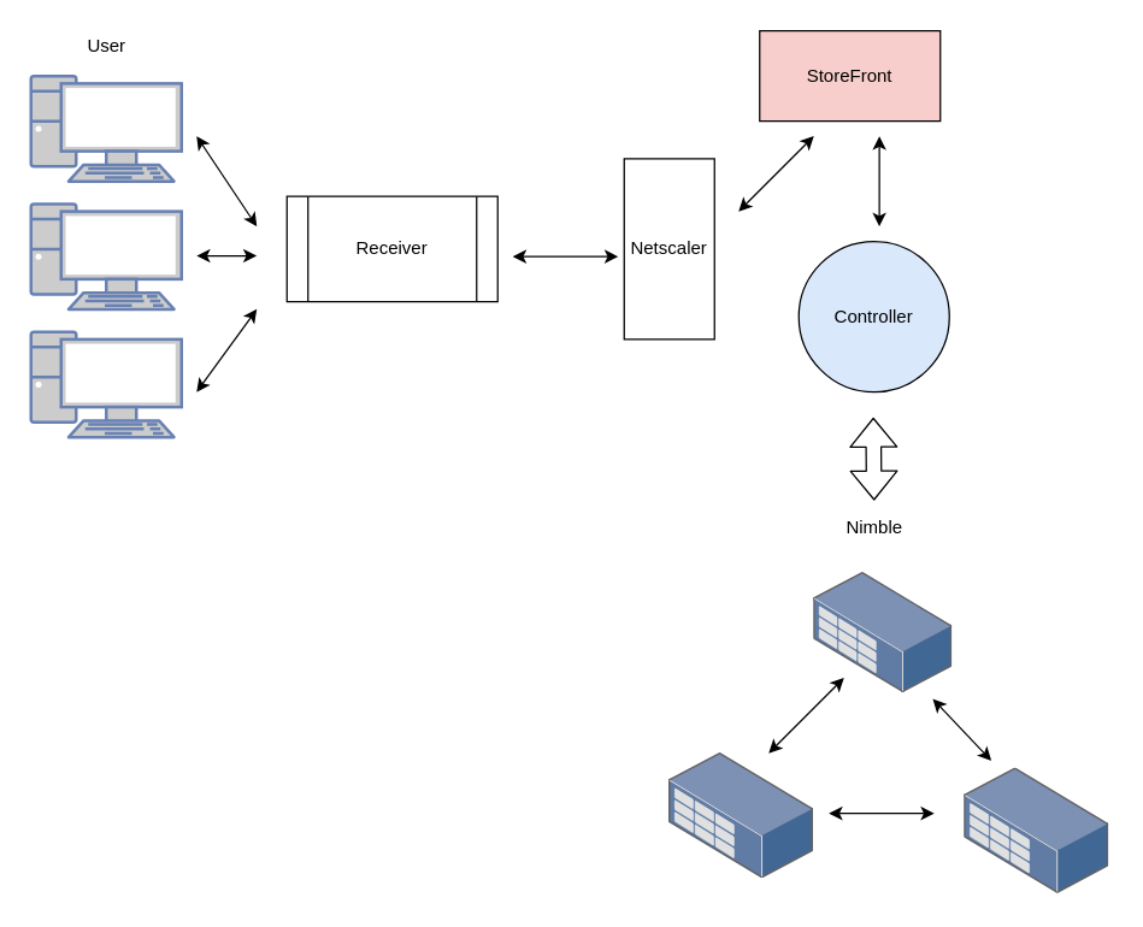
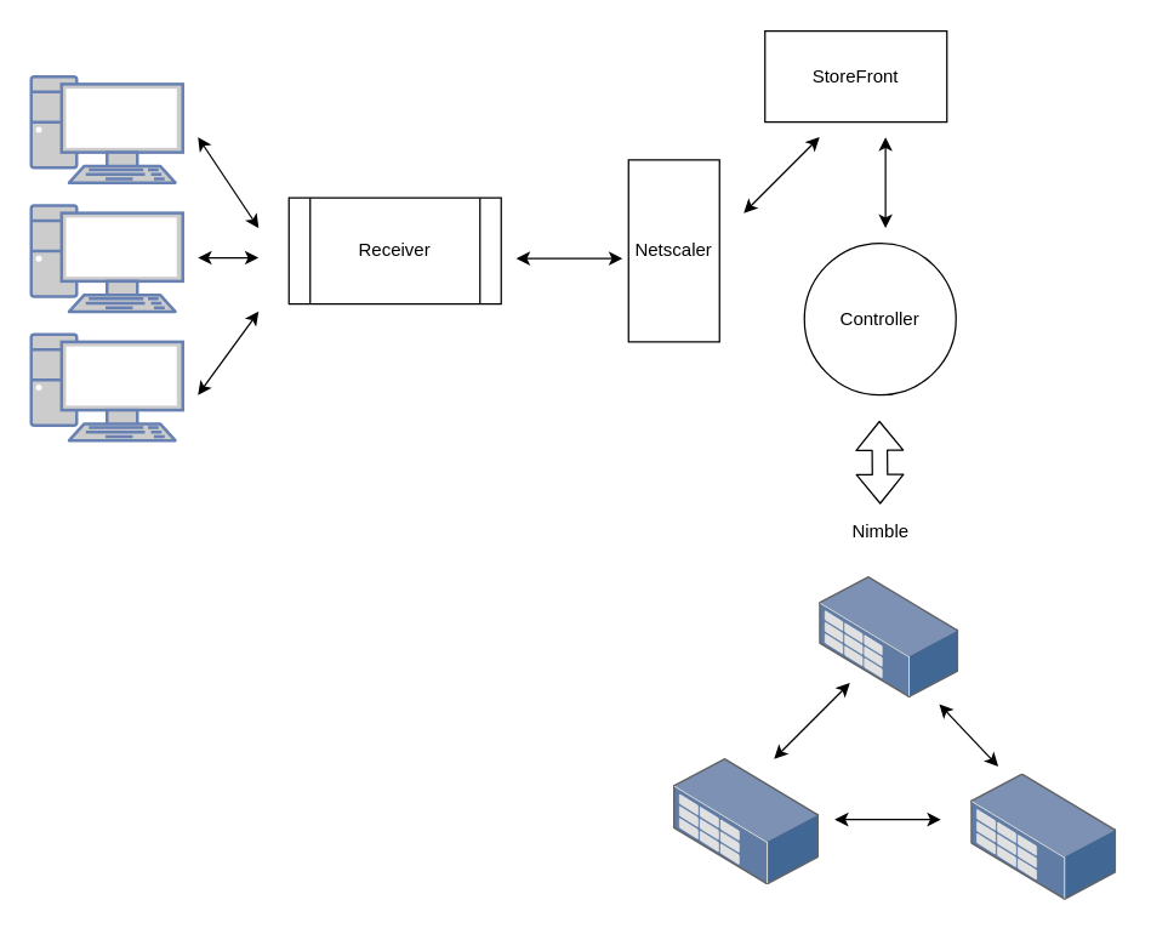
  <mxCell id="0" />
  <mxCell id="1" parent="0" />
  <mxCell id="2" value="" style="fontColor=#0066CC;verticalAlign=top;verticalLabelPosition=bottom;labelPosition=center;align=center;html=1;outlineConnect=0;fillColor=#CCCCCC;strokeColor=#6881B3;gradientColor=none;gradientDirection=north;strokeWidth=2;shape=mxgraph.networks.pc;" vertex="1" parent="1"><mxGeometry x="20" y="50" width="100" height="70" as="geometry" /></mxCell>
  <mxCell id="3" value="" style="fontColor=#0066CC;verticalAlign=top;verticalLabelPosition=bottom;labelPosition=center;align=center;html=1;outlineConnect=0;fillColor=#CCCCCC;strokeColor=#6881B3;gradientColor=none;gradientDirection=north;strokeWidth=2;shape=mxgraph.networks.pc;" vertex="1" parent="1"><mxGeometry x="20" y="135" width="100" height="70" as="geometry" /></mxCell>
  <mxCell id="4" value="" style="fontColor=#0066CC;verticalAlign=top;verticalLabelPosition=bottom;labelPosition=center;align=center;html=1;outlineConnect=0;fillColor=#CCCCCC;strokeColor=#6881B3;gradientColor=none;gradientDirection=north;strokeWidth=2;shape=mxgraph.networks.pc;" vertex="1" parent="1"><mxGeometry x="20" y="220" width="100" height="70" as="geometry" /></mxCell>
- <mxCell id="5" value="User" style="text;html=1;align=center;verticalAlign=middle;resizable=0;points=[];autosize=1;" vertex="1" parent="1"><mxGeometry x="50" y="20" width="40" height="20" as="geometry" /></mxCell>
  <mxCell id="6" value="Receiver" style="shape=process;whiteSpace=wrap;html=1;backgroundOutline=1;" vertex="1" parent="1"><mxGeometry x="190" y="130" width="140" height="70" as="geometry" /></mxCell>
  <mxCell id="7" value="Netscaler" style="html=1;rotation=90;whiteSpace=wrap;verticalAlign=middle;horizontal=0;" vertex="1" parent="1"><mxGeometry x="384" y="135" width="120" height="60" as="geometry" /></mxCell>
- <mxCell id="8" value="StoreFront" style="rounded=0;whiteSpace=wrap;html=1;fillColor=#f8cecc;" vertex="1" parent="1"><mxGeometry x="504" y="20" width="120" height="60" as="geometry" /></mxCell>
- <mxCell id="9" value="Controller" style="ellipse;whiteSpace=wrap;html=1;aspect=fixed;fillColor=#dae8fc;" vertex="1" parent="1"><mxGeometry x="530" y="160" width="100" height="100" as="geometry" /></mxCell>
+ <mxCell id="8" value="StoreFront" style="rounded=0;whiteSpace=wrap;html=1;" vertex="1" parent="1"><mxGeometry x="504" y="20" width="120" height="60" as="geometry" /></mxCell>
+ <mxCell id="9" value="Controller" style="ellipse;whiteSpace=wrap;html=1;aspect=fixed;" vertex="1" parent="1"><mxGeometry x="530" y="160" width="100" height="100" as="geometry" /></mxCell>
  <mxCell id="10" value="" style="endArrow=classic;startArrow=classic;html=1;" edge="1" parent="1"><mxGeometry width="50" height="50" relative="1" as="geometry"><mxPoint x="130" y="90" as="sourcePoint" /><mxPoint x="170" y="150" as="targetPoint" /></mxGeometry></mxCell>
  <mxCell id="11" value="" style="endArrow=classic;startArrow=classic;html=1;" edge="1" parent="1"><mxGeometry width="50" height="50" relative="1" as="geometry"><mxPoint x="130" y="169.5" as="sourcePoint" /><mxPoint x="170" y="169.5" as="targetPoint" /></mxGeometry></mxCell>
  <mxCell id="12" value="" style="endArrow=classic;startArrow=classic;html=1;" edge="1" parent="1"><mxGeometry width="50" height="50" relative="1" as="geometry"><mxPoint x="130" y="260" as="sourcePoint" /><mxPoint x="170" y="205" as="targetPoint" /></mxGeometry></mxCell>
  <mxCell id="13" value="" style="endArrow=classic;startArrow=classic;html=1;" edge="1" parent="1"><mxGeometry width="50" height="50" relative="1" as="geometry"><mxPoint x="340" y="170" as="sourcePoint" /><mxPoint x="410" y="170" as="targetPoint" /><Array as="points"><mxPoint x="380" y="170" /></Array></mxGeometry></mxCell>
  <mxCell id="14" value="" style="endArrow=classic;startArrow=classic;html=1;" edge="1" parent="1"><mxGeometry width="50" height="50" relative="1" as="geometry"><mxPoint x="490" y="140" as="sourcePoint" /><mxPoint x="540" y="90" as="targetPoint" /></mxGeometry></mxCell>
  <mxCell id="15" value="" style="endArrow=classic;startArrow=classic;html=1;" edge="1" parent="1"><mxGeometry width="50" height="50" relative="1" as="geometry"><mxPoint x="583.5" y="150" as="sourcePoint" /><mxPoint x="583.5" y="90" as="targetPoint" /></mxGeometry></mxCell>
  <mxCell id="16" value="" style="shape=flexArrow;endArrow=classic;startArrow=classic;html=1;" edge="1" parent="1"><mxGeometry width="50" height="50" relative="1" as="geometry"><mxPoint x="580" y="332" as="sourcePoint" /><mxPoint x="579.5" y="277" as="targetPoint" /></mxGeometry></mxCell>
  <mxCell id="17" value="" style="points=[];aspect=fixed;html=1;align=center;shadow=0;dashed=0;image;image=img/lib/allied_telesis/storage/Datacenter_Server_Rack_Storage_Unit_Small.svg;" vertex="1" parent="1"><mxGeometry x="540" y="380" width="92.15" height="80" as="geometry" /></mxCell>
  <mxCell id="18" value="Nimble" style="text;html=1;align=center;verticalAlign=middle;resizable=0;points=[];autosize=1;" vertex="1" parent="1"><mxGeometry x="555" y="340" width="50" height="20" as="geometry" /></mxCell>
  <mxCell id="19" value="" style="points=[];aspect=fixed;html=1;align=center;shadow=0;dashed=0;image;image=img/lib/allied_telesis/storage/Datacenter_Server_Rack_Storage_Unit_Small.svg;" vertex="1" parent="1"><mxGeometry x="443.86" y="500" width="96.14" height="83.47" as="geometry" /></mxCell>
  <mxCell id="20" value="" style="points=[];aspect=fixed;html=1;align=center;shadow=0;dashed=0;image;image=img/lib/allied_telesis/storage/Datacenter_Server_Rack_Storage_Unit_Small.svg;" vertex="1" parent="1"><mxGeometry x="640" y="510" width="96.14" height="83.47" as="geometry" /></mxCell>
  <mxCell id="21" value="" style="endArrow=classic;startArrow=classic;html=1;" edge="1" parent="1"><mxGeometry width="50" height="50" relative="1" as="geometry"><mxPoint x="550" y="540" as="sourcePoint" /><mxPoint x="620" y="540" as="targetPoint" /></mxGeometry></mxCell>
  <mxCell id="22" value="" style="endArrow=classic;startArrow=classic;html=1;" edge="1" parent="1"><mxGeometry width="50" height="50" relative="1" as="geometry"><mxPoint x="510" y="500" as="sourcePoint" /><mxPoint x="560" y="450" as="targetPoint" /></mxGeometry></mxCell>
  <mxCell id="23" value="" style="endArrow=classic;startArrow=classic;html=1;entryX=0.186;entryY=-0.06;entryDx=0;entryDy=0;entryPerimeter=0;exitX=0.857;exitY=1.05;exitDx=0;exitDy=0;exitPerimeter=0;" edge="1" parent="1" source="17" target="20"><mxGeometry width="50" height="50" relative="1" as="geometry"><mxPoint x="624" y="470" as="sourcePoint" /><mxPoint x="674" y="420" as="targetPoint" /></mxGeometry></mxCell>
